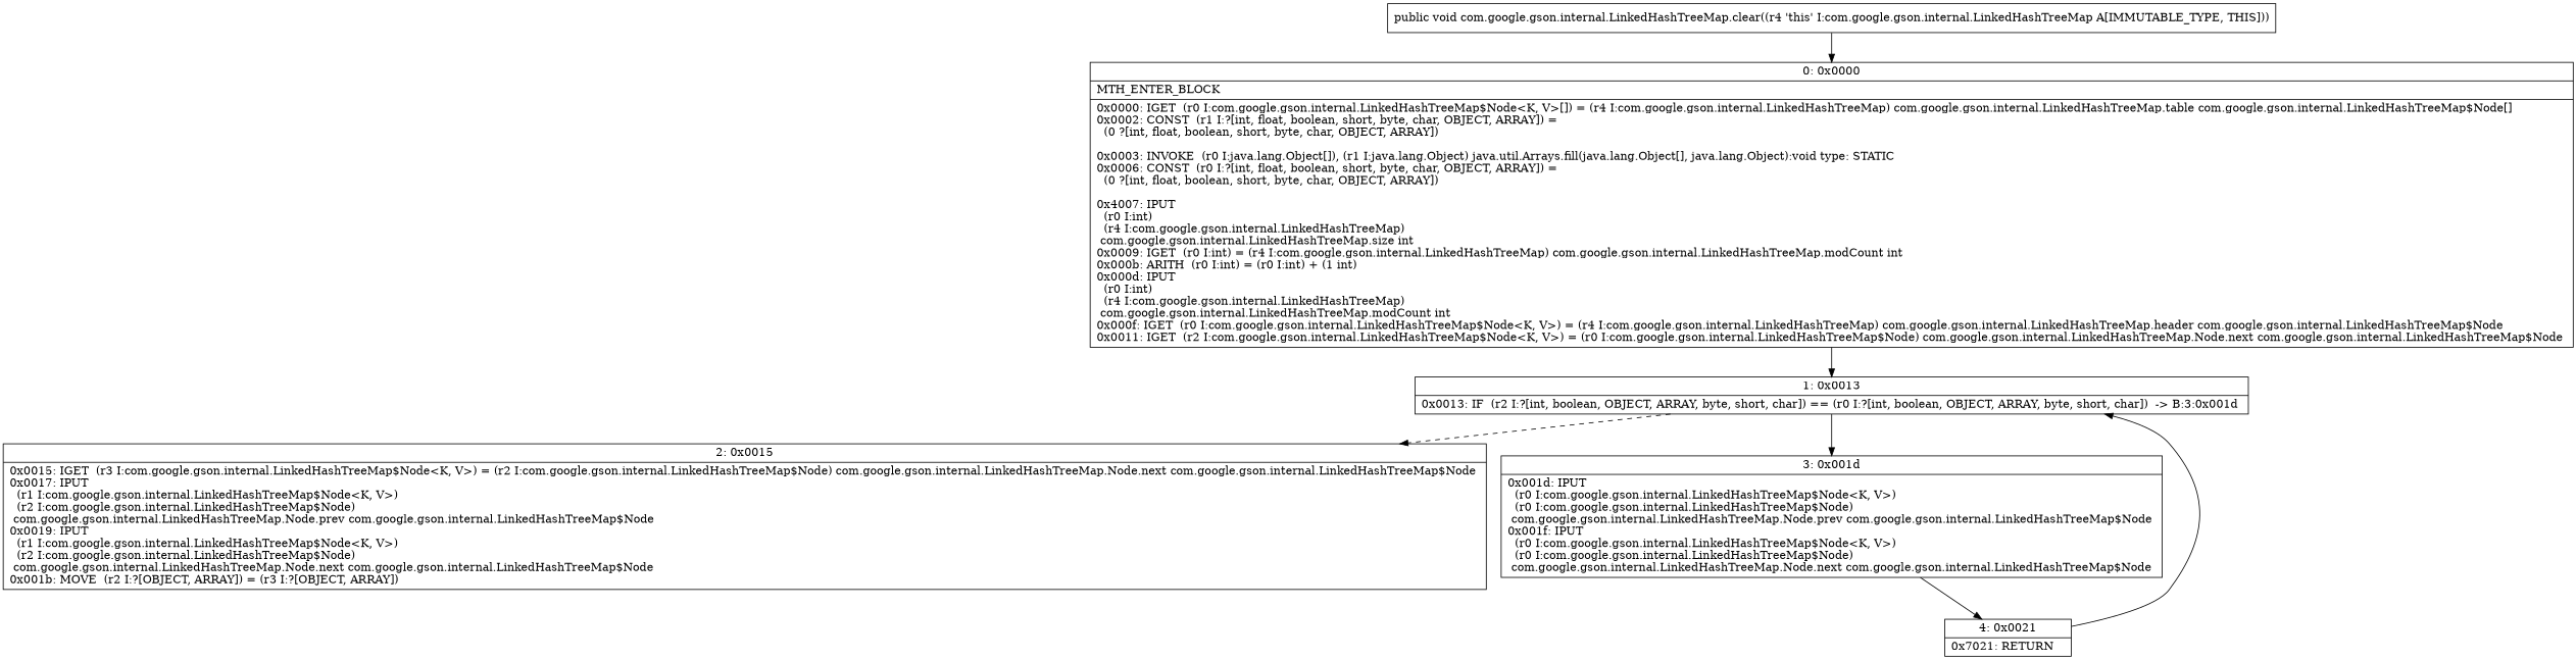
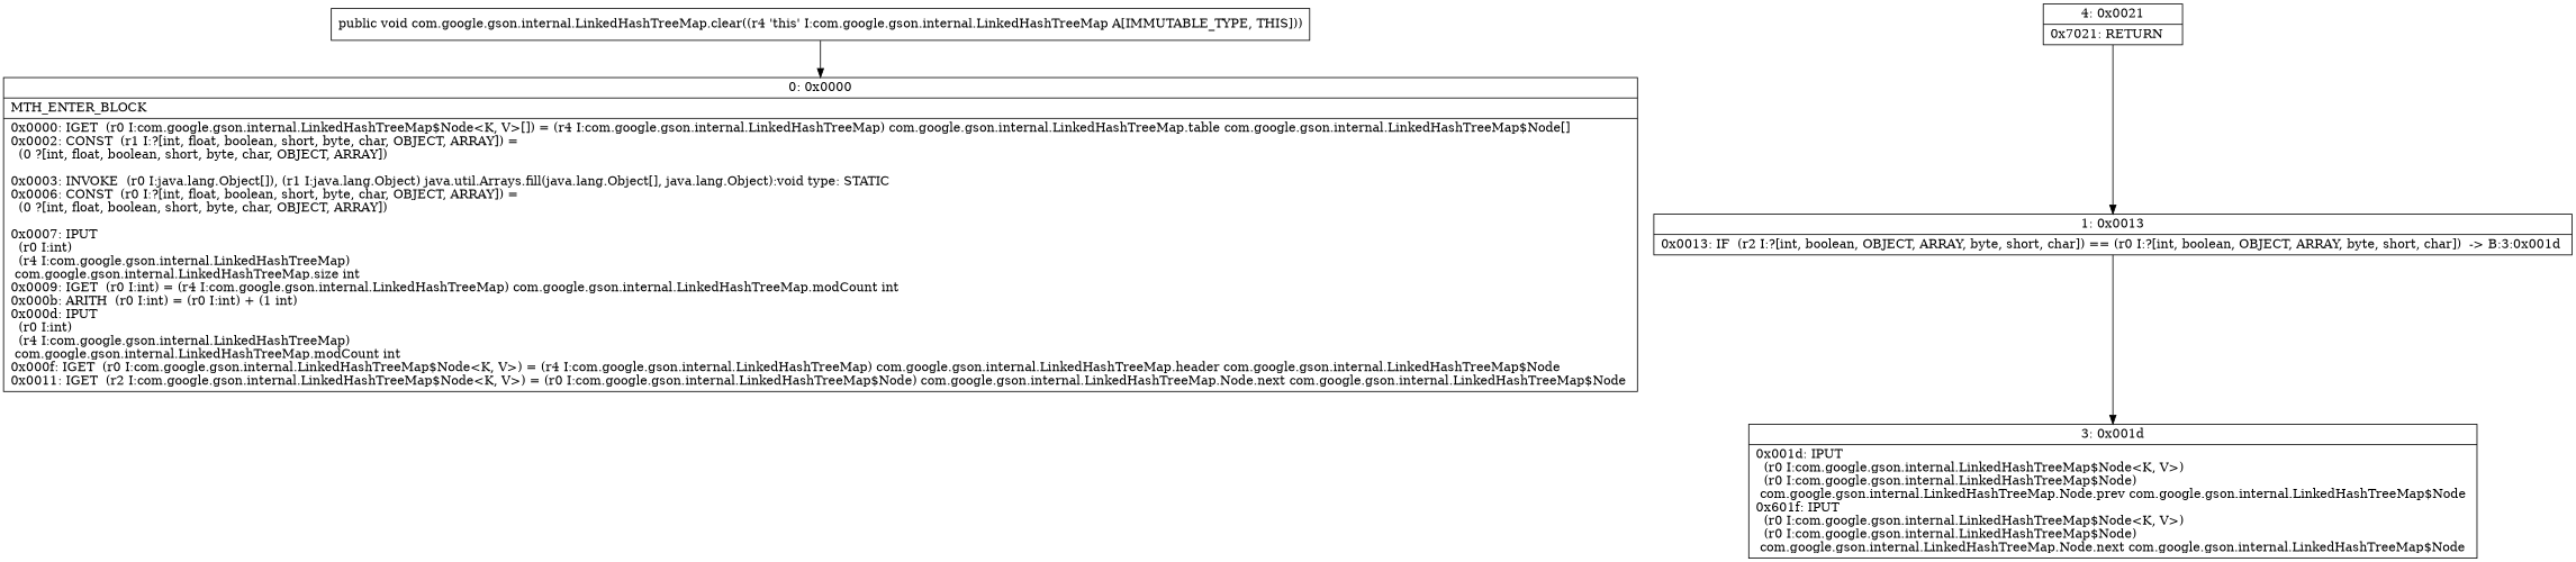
  digraph {
    node [shape=record]
-   n1 [label="{0\:\ 0x0000|MTH_ENTER_BLOCK\l|0x0000: IGET  (r0 I:com.google.gson.internal.LinkedHashTreeMap$Node\<K, V\>[]) = (r4 I:com.google.gson.internal.LinkedHashTreeMap) com.google.gson.internal.LinkedHashTreeMap.table com.google.gson.internal.LinkedHashTreeMap$Node[] \l0x0002: CONST  (r1 I:?[int, float, boolean, short, byte, char, OBJECT, ARRAY]) = \l  (0 ?[int, float, boolean, short, byte, char, OBJECT, ARRAY])\l \l0x0003: INVOKE  (r0 I:java.lang.Object[]), (r1 I:java.lang.Object) java.util.Arrays.fill(java.lang.Object[], java.lang.Object):void type: STATIC \l0x0006: CONST  (r0 I:?[int, float, boolean, short, byte, char, OBJECT, ARRAY]) = \l  (0 ?[int, float, boolean, short, byte, char, OBJECT, ARRAY])\l \l0x4007: IPUT  \l  (r0 I:int)\l  (r4 I:com.google.gson.internal.LinkedHashTreeMap)\l com.google.gson.internal.LinkedHashTreeMap.size int \l0x0009: IGET  (r0 I:int) = (r4 I:com.google.gson.internal.LinkedHashTreeMap) com.google.gson.internal.LinkedHashTreeMap.modCount int \l0x000b: ARITH  (r0 I:int) = (r0 I:int) + (1 int) \l0x000d: IPUT  \l  (r0 I:int)\l  (r4 I:com.google.gson.internal.LinkedHashTreeMap)\l com.google.gson.internal.LinkedHashTreeMap.modCount int \l0x000f: IGET  (r0 I:com.google.gson.internal.LinkedHashTreeMap$Node\<K, V\>) = (r4 I:com.google.gson.internal.LinkedHashTreeMap) com.google.gson.internal.LinkedHashTreeMap.header com.google.gson.internal.LinkedHashTreeMap$Node \l0x0011: IGET  (r2 I:com.google.gson.internal.LinkedHashTreeMap$Node\<K, V\>) = (r0 I:com.google.gson.internal.LinkedHashTreeMap$Node) com.google.gson.internal.LinkedHashTreeMap.Node.next com.google.gson.internal.LinkedHashTreeMap$Node \l}"]
+   n1 [label="{0\:\ 0x0000|MTH_ENTER_BLOCK\l|0x0000: IGET  (r0 I:com.google.gson.internal.LinkedHashTreeMap$Node\<K, V\>[]) = (r4 I:com.google.gson.internal.LinkedHashTreeMap) com.google.gson.internal.LinkedHashTreeMap.table com.google.gson.internal.LinkedHashTreeMap$Node[] \l0x0002: CONST  (r1 I:?[int, float, boolean, short, byte, char, OBJECT, ARRAY]) = \l  (0 ?[int, float, boolean, short, byte, char, OBJECT, ARRAY])\l \l0x0003: INVOKE  (r0 I:java.lang.Object[]), (r1 I:java.lang.Object) java.util.Arrays.fill(java.lang.Object[], java.lang.Object):void type: STATIC \l0x0006: CONST  (r0 I:?[int, float, boolean, short, byte, char, OBJECT, ARRAY]) = \l  (0 ?[int, float, boolean, short, byte, char, OBJECT, ARRAY])\l \l0x0007: IPUT  \l  (r0 I:int)\l  (r4 I:com.google.gson.internal.LinkedHashTreeMap)\l com.google.gson.internal.LinkedHashTreeMap.size int \l0x0009: IGET  (r0 I:int) = (r4 I:com.google.gson.internal.LinkedHashTreeMap) com.google.gson.internal.LinkedHashTreeMap.modCount int \l0x000b: ARITH  (r0 I:int) = (r0 I:int) + (1 int) \l0x000d: IPUT  \l  (r0 I:int)\l  (r4 I:com.google.gson.internal.LinkedHashTreeMap)\l com.google.gson.internal.LinkedHashTreeMap.modCount int \l0x000f: IGET  (r0 I:com.google.gson.internal.LinkedHashTreeMap$Node\<K, V\>) = (r4 I:com.google.gson.internal.LinkedHashTreeMap) com.google.gson.internal.LinkedHashTreeMap.header com.google.gson.internal.LinkedHashTreeMap$Node \l0x0011: IGET  (r2 I:com.google.gson.internal.LinkedHashTreeMap$Node\<K, V\>) = (r0 I:com.google.gson.internal.LinkedHashTreeMap$Node) com.google.gson.internal.LinkedHashTreeMap.Node.next com.google.gson.internal.LinkedHashTreeMap$Node \l}"]
    n2 [label="{1\:\ 0x0013|0x0013: IF  (r2 I:?[int, boolean, OBJECT, ARRAY, byte, short, char]) == (r0 I:?[int, boolean, OBJECT, ARRAY, byte, short, char])  \-\> B:3:0x001d \l}"]
-   n3 [label="{2\:\ 0x0015|0x0015: IGET  (r3 I:com.google.gson.internal.LinkedHashTreeMap$Node\<K, V\>) = (r2 I:com.google.gson.internal.LinkedHashTreeMap$Node) com.google.gson.internal.LinkedHashTreeMap.Node.next com.google.gson.internal.LinkedHashTreeMap$Node \l0x0017: IPUT  \l  (r1 I:com.google.gson.internal.LinkedHashTreeMap$Node\<K, V\>)\l  (r2 I:com.google.gson.internal.LinkedHashTreeMap$Node)\l com.google.gson.internal.LinkedHashTreeMap.Node.prev com.google.gson.internal.LinkedHashTreeMap$Node \l0x0019: IPUT  \l  (r1 I:com.google.gson.internal.LinkedHashTreeMap$Node\<K, V\>)\l  (r2 I:com.google.gson.internal.LinkedHashTreeMap$Node)\l com.google.gson.internal.LinkedHashTreeMap.Node.next com.google.gson.internal.LinkedHashTreeMap$Node \l0x001b: MOVE  (r2 I:?[OBJECT, ARRAY]) = (r3 I:?[OBJECT, ARRAY]) \l}"]
-   n4 [label="{3\:\ 0x001d|0x001d: IPUT  \l  (r0 I:com.google.gson.internal.LinkedHashTreeMap$Node\<K, V\>)\l  (r0 I:com.google.gson.internal.LinkedHashTreeMap$Node)\l com.google.gson.internal.LinkedHashTreeMap.Node.prev com.google.gson.internal.LinkedHashTreeMap$Node \l0x001f: IPUT  \l  (r0 I:com.google.gson.internal.LinkedHashTreeMap$Node\<K, V\>)\l  (r0 I:com.google.gson.internal.LinkedHashTreeMap$Node)\l com.google.gson.internal.LinkedHashTreeMap.Node.next com.google.gson.internal.LinkedHashTreeMap$Node \l}"]
+   n4 [label="{3\:\ 0x001d|0x001d: IPUT  \l  (r0 I:com.google.gson.internal.LinkedHashTreeMap$Node\<K, V\>)\l  (r0 I:com.google.gson.internal.LinkedHashTreeMap$Node)\l com.google.gson.internal.LinkedHashTreeMap.Node.prev com.google.gson.internal.LinkedHashTreeMap$Node \l0x601f: IPUT  \l  (r0 I:com.google.gson.internal.LinkedHashTreeMap$Node\<K, V\>)\l  (r0 I:com.google.gson.internal.LinkedHashTreeMap$Node)\l com.google.gson.internal.LinkedHashTreeMap.Node.next com.google.gson.internal.LinkedHashTreeMap$Node \l}"]
    n5 [label="{4\:\ 0x0021|0x7021: RETURN   \l}"]
    n6 [label="{public void com.google.gson.internal.LinkedHashTreeMap.clear((r4 'this' I:com.google.gson.internal.LinkedHashTreeMap A[IMMUTABLE_TYPE, THIS])) }"]
-   n1 -> n2
-   n2 -> n3 [style=dashed]
    n2 -> n4
-   n4 -> n5
    n5 -> n2
    n6 -> n1
  }
